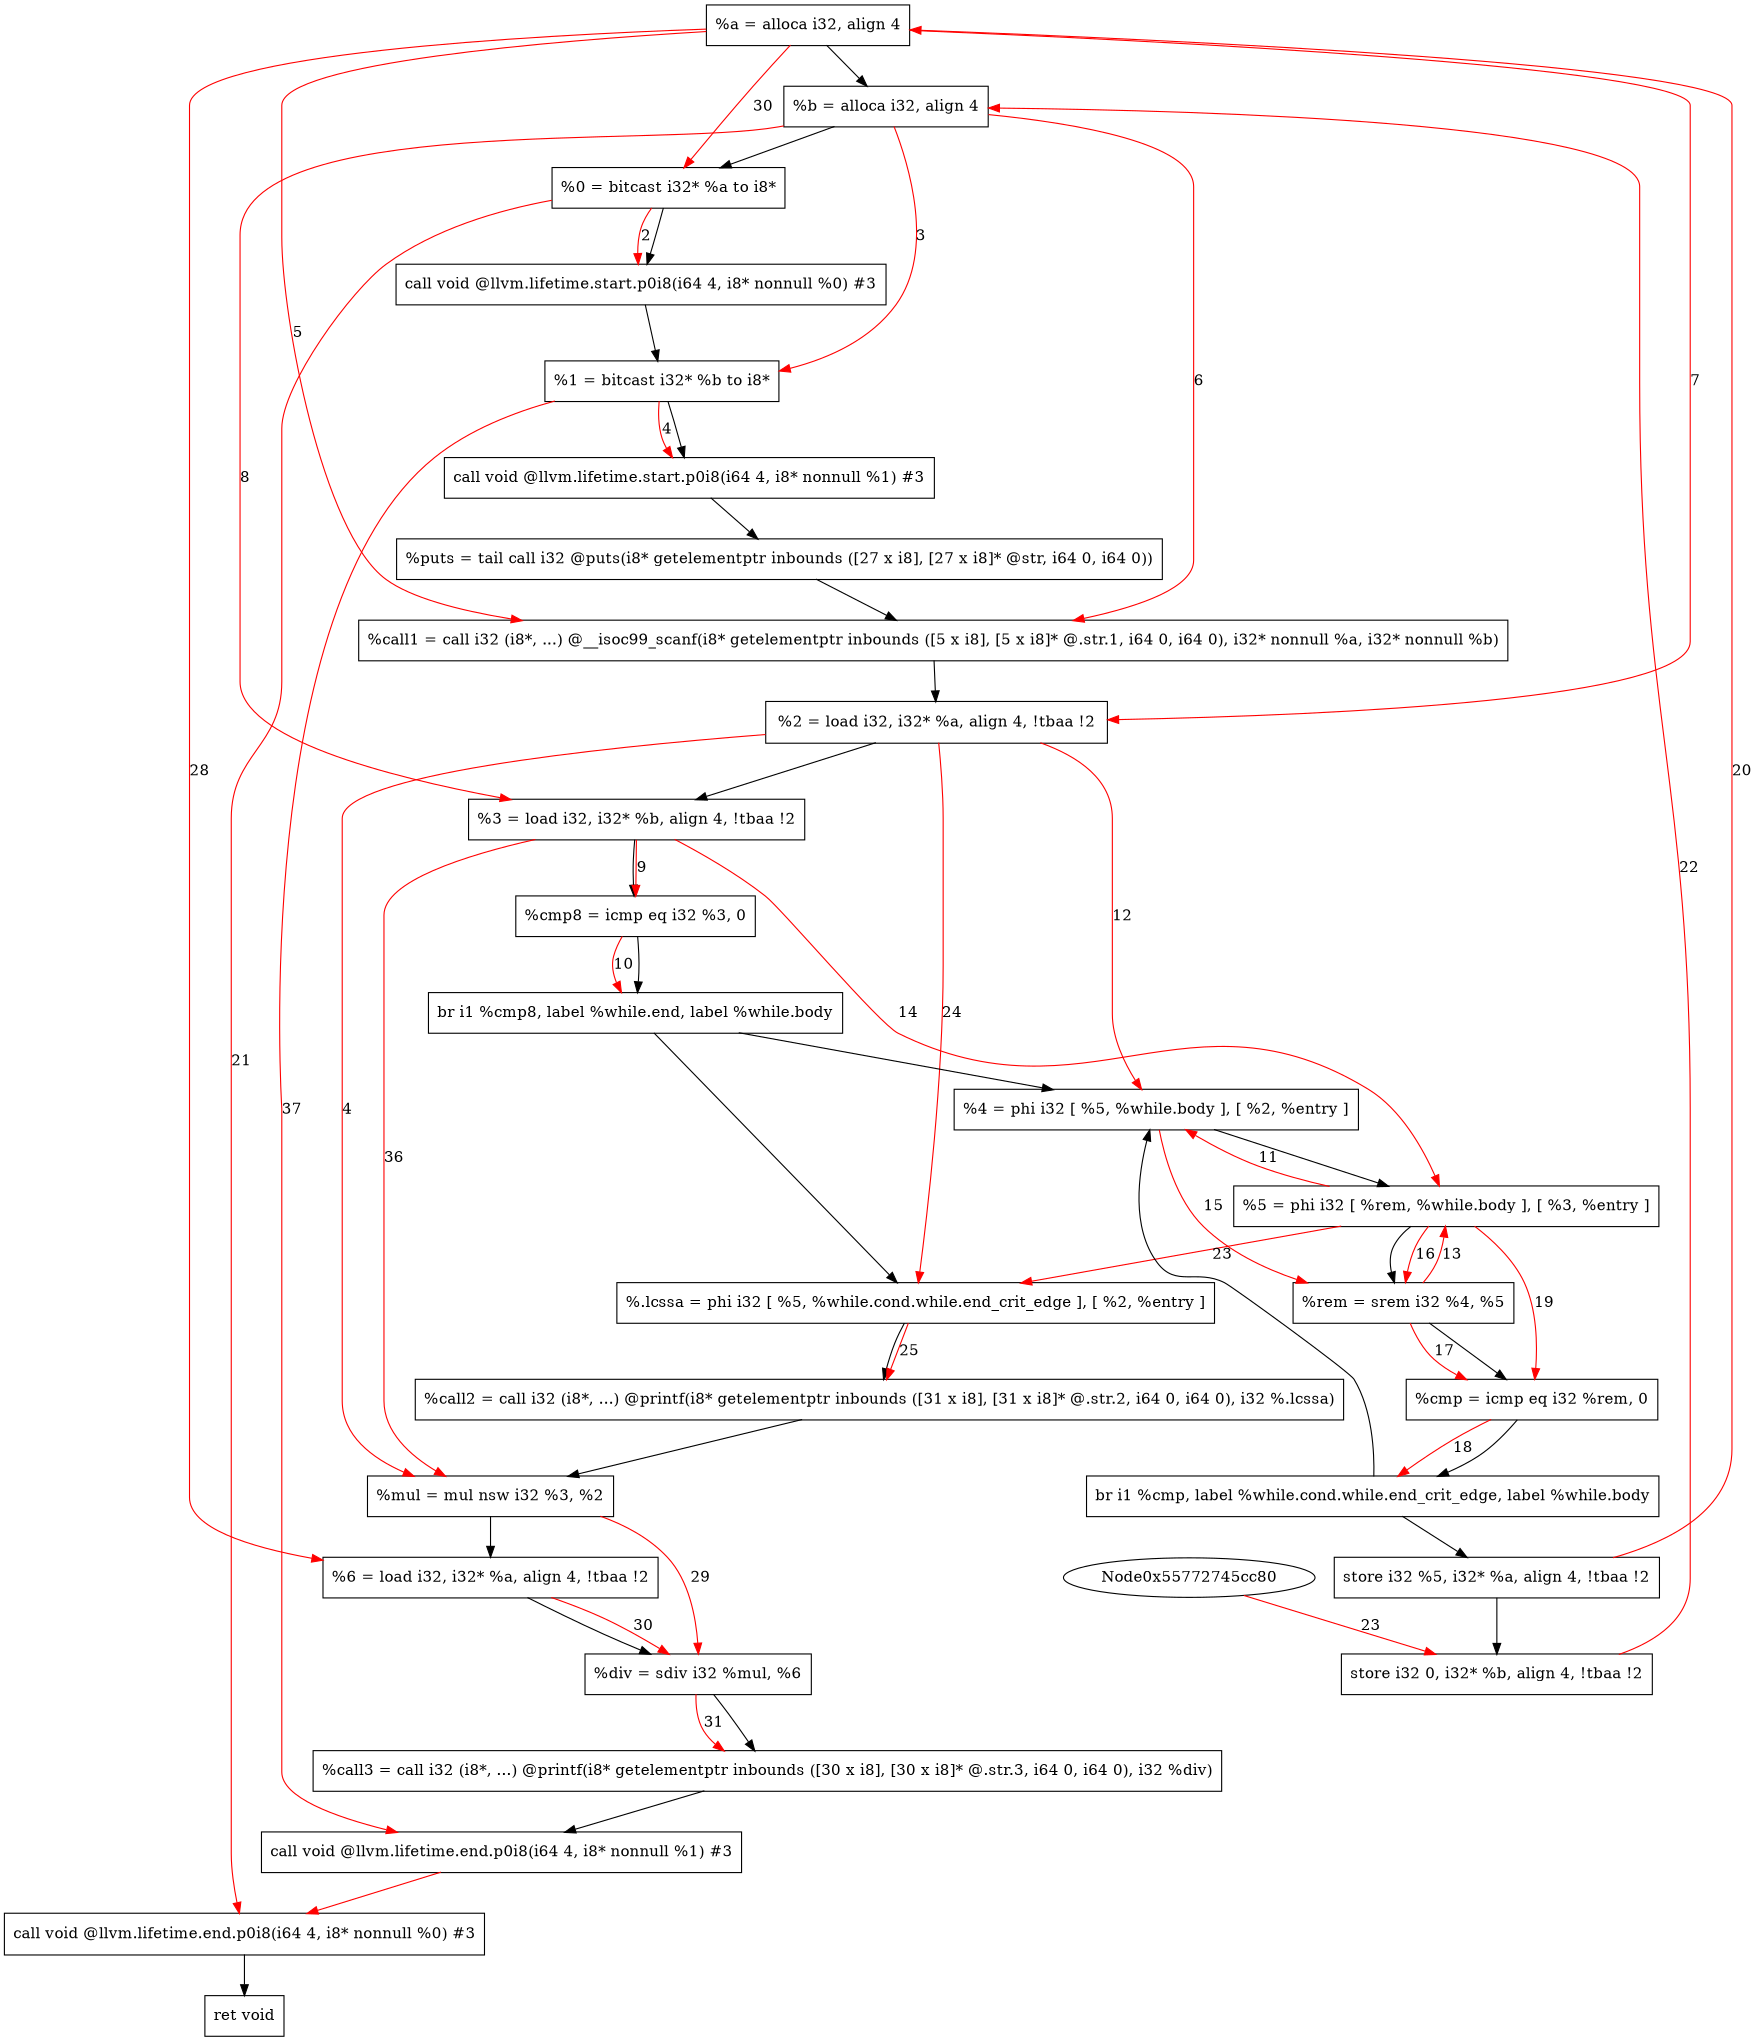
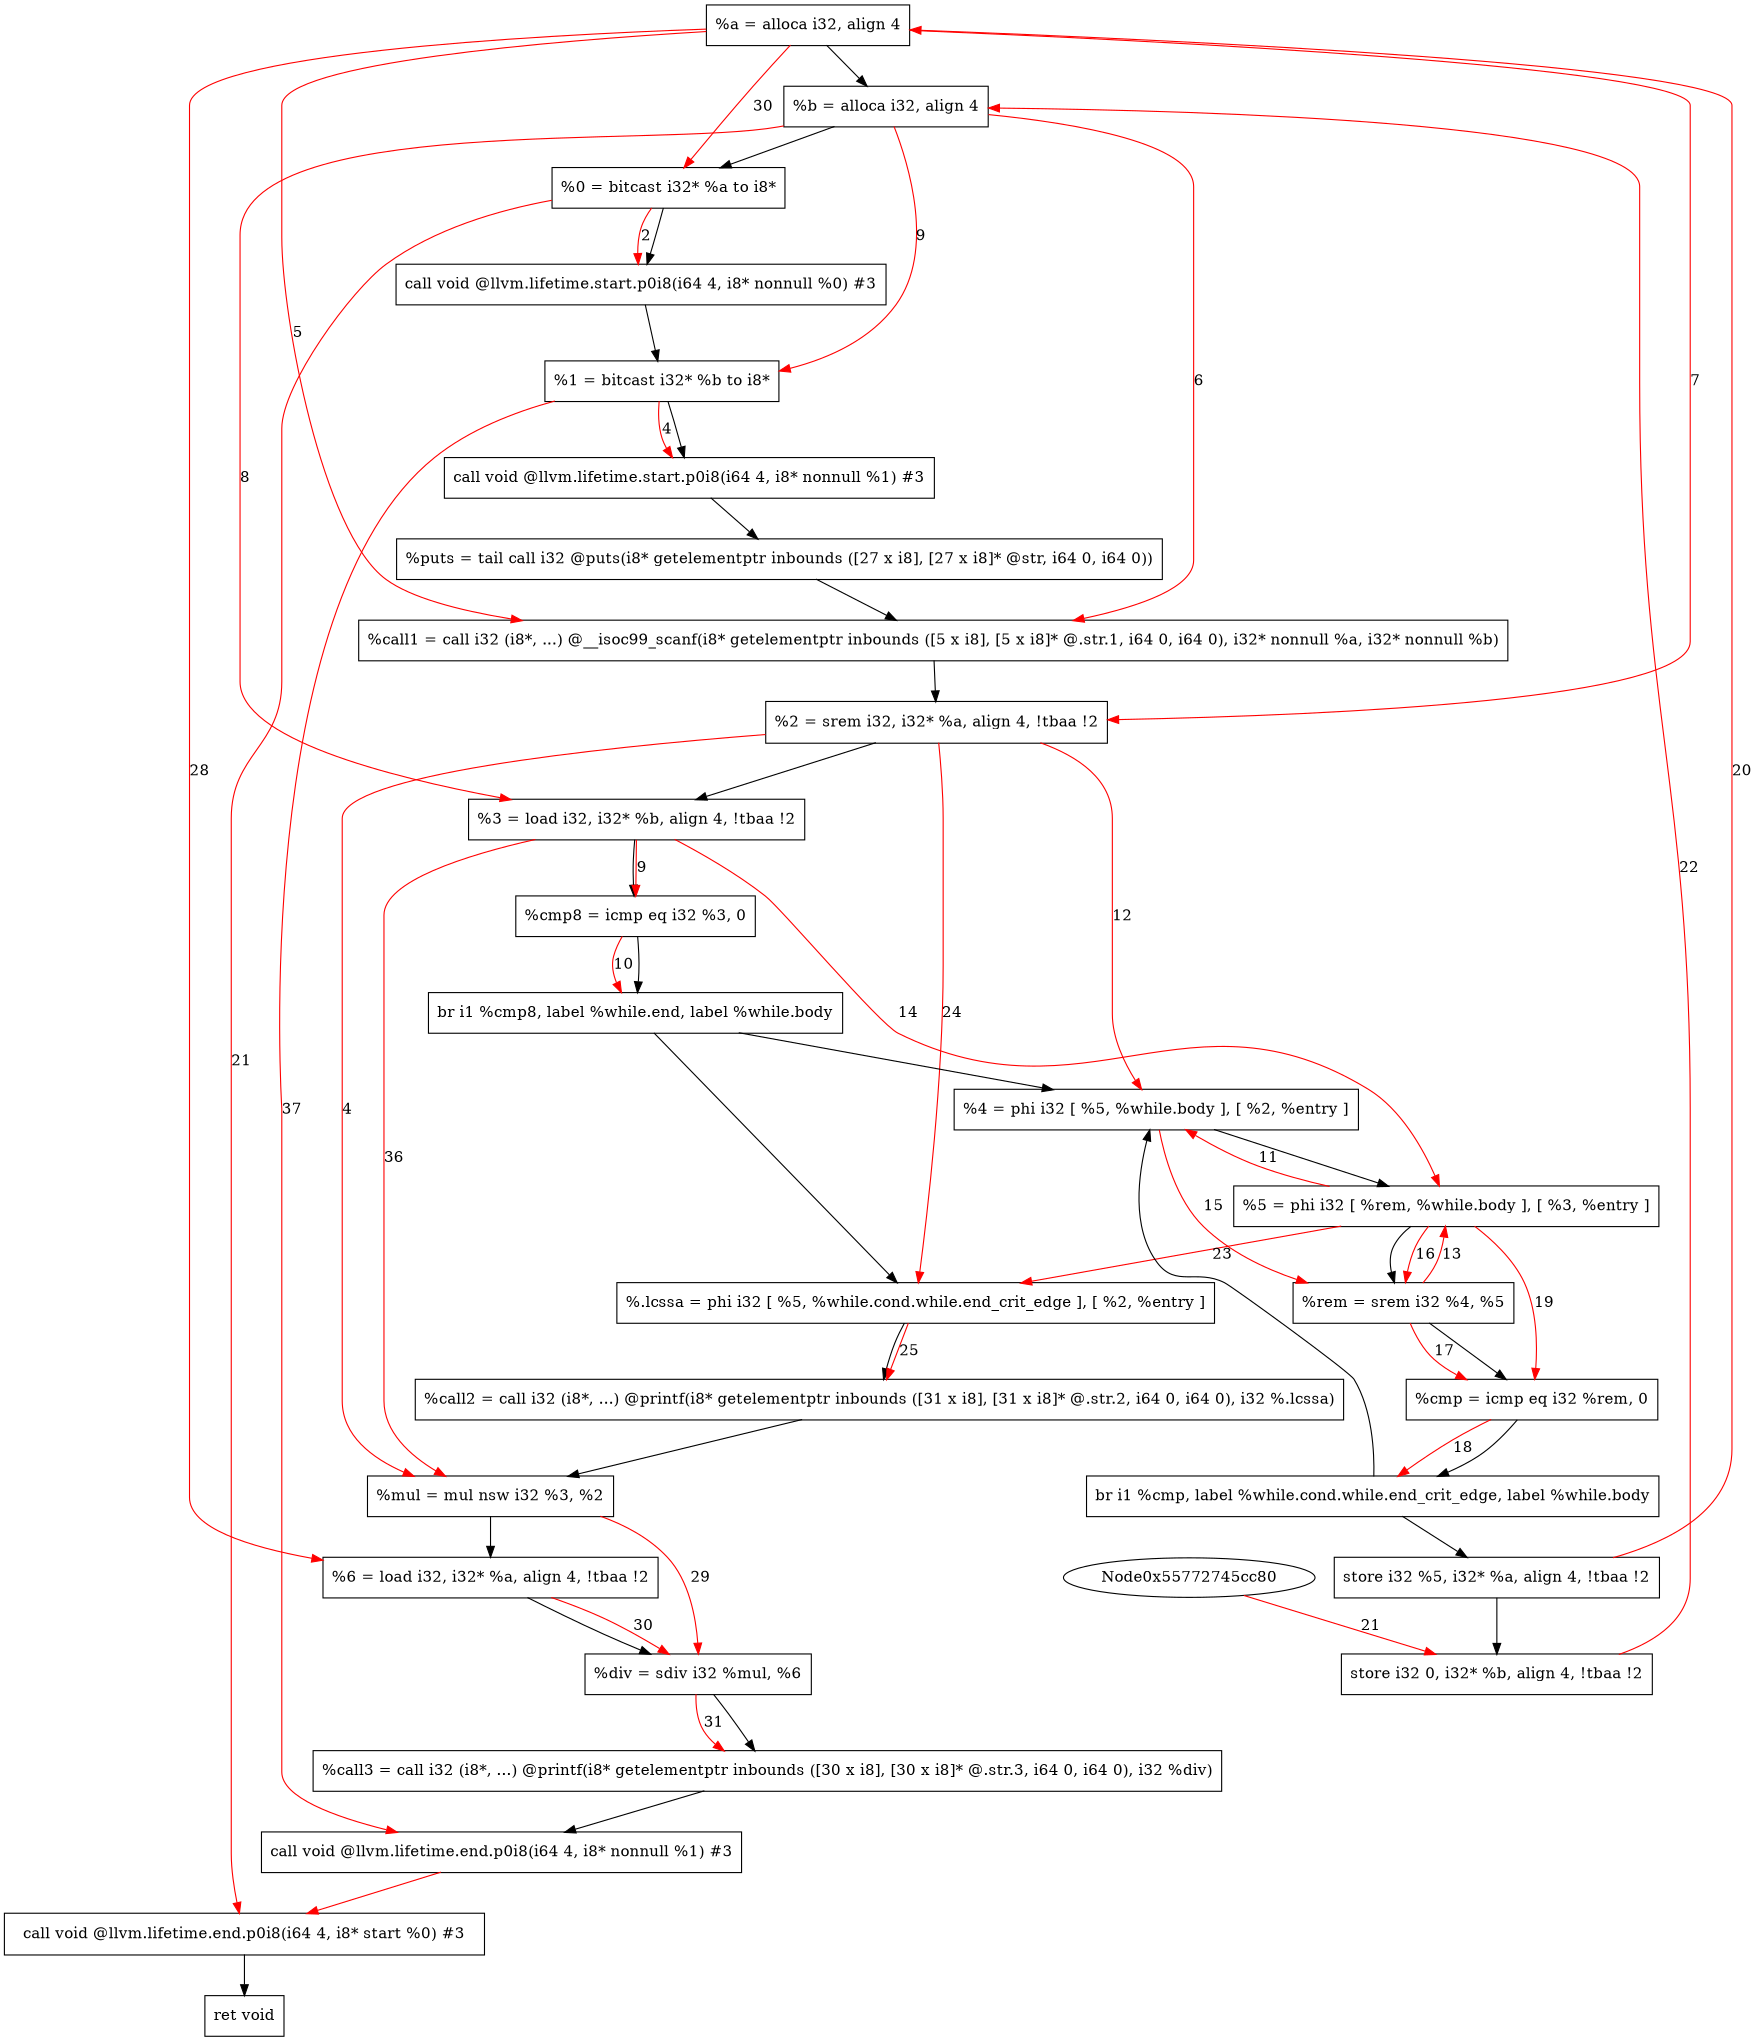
  digraph {
    node [shape=record]
    edge [color=red]
    n1 [label="  %a = alloca i32, align 4"]
    n2 [label="  %b = alloca i32, align 4"]
    n3 [label="  %0 = bitcast i32* %a to i8*"]
    n4 [label="  %call1 = call i32 (i8*, ...) @__isoc99_scanf(i8* getelementptr inbounds ([5 x i8], [5 x i8]* @.str.1, i64 0, i64 0), i32* nonnull %a, i32* nonnull %b)"]
-   n5 [label="  %2 = load i32, i32* %a, align 4, !tbaa !2"]
+   n5 [label="%2 = srem i32, i32* %a, align 4, !tbaa !2"]
    n6 [label="  %6 = load i32, i32* %a, align 4, !tbaa !2"]
    n7 [label="  %1 = bitcast i32* %b to i8*"]
    n8 [label="  %3 = load i32, i32* %b, align 4, !tbaa !2"]
    n9 [label="  call void @llvm.lifetime.start.p0i8(i64 4, i8* nonnull %0) #3"]
-   n10 [label="  call void @llvm.lifetime.end.p0i8(i64 4, i8* nonnull %0) #3"]
+   n10 [label="call void @llvm.lifetime.end.p0i8(i64 4, i8* start %0) #3"]
    n11 [label="  %4 = phi i32 [ %5, %while.body ], [ %2, %entry ]"]
    n12 [label="  %.lcssa = phi i32 [ %5, %while.cond.while.end_crit_edge ], [ %2, %entry ]"]
    n13 [label="  %mul = mul nsw i32 %3, %2"]
    n14 [label="  %div = sdiv i32 %mul, %6"]
    n15 [label="  call void @llvm.lifetime.start.p0i8(i64 4, i8* nonnull %1) #3"]
    n16 [label="  call void @llvm.lifetime.end.p0i8(i64 4, i8* nonnull %1) #3"]
    n17 [label="  %cmp8 = icmp eq i32 %3, 0"]
    n18 [label="  %5 = phi i32 [ %rem, %while.body ], [ %3, %entry ]"]
    n19 [label="  ret void"]
    n20 [label="  %puts = tail call i32 @puts(i8* getelementptr inbounds ([27 x i8], [27 x i8]* @str, i64 0, i64 0))"]
    n21 [label="  %rem = srem i32 %4, %5"]
    n22 [label="  %call2 = call i32 (i8*, ...) @printf(i8* getelementptr inbounds ([31 x i8], [31 x i8]* @.str.2, i64 0, i64 0), i32 %.lcssa)"]
    n23 [label="  br i1 %cmp8, label %while.end, label %while.body"]
    n24 [label="  %cmp = icmp eq i32 %rem, 0"]
    n25 [label="  store i32 %5, i32* %a, align 4, !tbaa !2"]
    n26 [label="  store i32 0, i32* %b, align 4, !tbaa !2"]
    n27 [label="  br i1 %cmp, label %while.cond.while.end_crit_edge, label %while.body"]
    n28 [label="  %call3 = call i32 (i8*, ...) @printf(i8* getelementptr inbounds ([30 x i8], [30 x i8]* @.str.3, i64 0, i64 0), i32 %div)"]
    Node0x55772745cc80 [shape=""]
    n1 -> n2 [color=""]
    n1 -> n3 [label=30]
    n1 -> n4 [label=5]
    n1 -> n5 [label=7]
    n1 -> n6 [label=28]
    n2 -> n3 [color=""]
    n2 -> n4 [label=6]
-   n2 -> n7 [label=3]
+   n2 -> n7 [label=9]
    n2 -> n8 [label=8]
    n3 -> n9 [color=""]
    n3 -> n9 [label=2]
    n3 -> n10 [label=21]
    n4 -> n5 [color=""]
    n5 -> n8 [color=""]
    n5 -> n11 [label=12]
    n5 -> n12 [label=24]
    n5 -> n13 [label=4]
    n6 -> n14 [color=""]
    n6 -> n14 [label=30]
    n7 -> n15 [color=""]
    n7 -> n15 [label=4]
    n7 -> n16 [label=37]
    n8 -> n13 [label=36]
    n8 -> n17 [color=""]
    n8 -> n17 [label=9]
    n8 -> n18 [label=14]
    n9 -> n7 [color=""]
    n10 -> n19 [color=""]
    n11 -> n18 [color=""]
    n11 -> n21 [label=15]
    n12 -> n22 [color=""]
    n12 -> n22 [label=25]
    n13 -> n6 [color=""]
    n13 -> n14 [label=29]
    n14 -> n28 [color=""]
    n14 -> n28 [label=31]
    n15 -> n20 [color=""]
    n16 -> n10
    n17 -> n23 [color=""]
    n17 -> n23 [label=10]
    n18 -> n11 [label=11]
    n18 -> n12 [label=23]
    n18 -> n21 [color=""]
    n18 -> n21 [label=16]
    n18 -> n24 [label=19]
    n20 -> n4 [color=""]
    n21 -> n18 [label=13]
    n21 -> n24 [color=""]
    n21 -> n24 [label=17]
    n22 -> n13 [color=""]
    n23 -> n11 [color=""]
    n23 -> n12 [color=""]
    n24 -> n27 [color=""]
    n24 -> n27 [label=18]
    n25 -> n1 [label=20]
    n25 -> n26 [color=""]
    n26 -> n2 [label=22]
    n27 -> n11 [color=""]
    n27 -> n25 [color=""]
    n28 -> n16 [color=""]
-   Node0x55772745cc80 -> n26 [label=23]
+   Node0x55772745cc80 -> n26 [label=21]
  }
